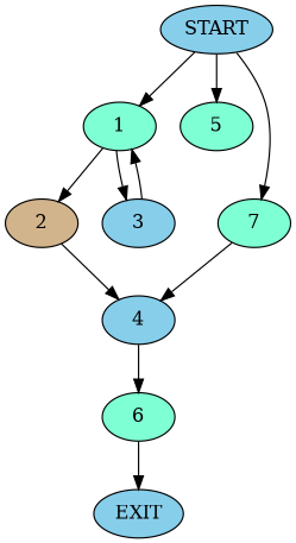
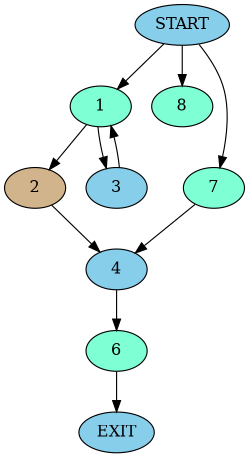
  digraph {
    node [fillcolor=skyblue style=filled]
    n1 [label=START]
    1 [fillcolor=aquamarine]
-   5 [fillcolor=aquamarine]
+   5 [fillcolor=aquamarine label=8]
    7 [fillcolor=aquamarine]
    2 [fillcolor=tan]
    3
    4
    n8 [label=EXIT]
    6 [fillcolor=aquamarine]
    n1 -> 1
    n1 -> 5
    n1 -> 7
    1 -> 2
    1 -> 3
    7 -> 4
    2 -> 4
    3 -> 1
    4 -> 6
    6 -> n8
  }
